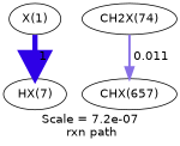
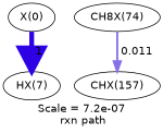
  digraph {
    fontname=Helvetica
    label="Scale = 7.2e-07\l rxn path"
    node [fontname=Helvetica]
    edge [fontname=Helvetica]
-   n1 [label="X(1)"]
+   n1 [label="X(0)"]
    n2 [label="HX(7)"]
-   n3 [label="CH2X(74)"]
-   n4 [label="CHX(657)"]
+   n3 [label="CH8X(74)"]
+   n4 [label="CHX(157)"]
    n1 -> n2 [arrowsize=3 color="0.7, 1.5, 0.9" label=" 1" style="setlinewidth(6)"]
    n3 -> n4 [arrowsize=1.3 color="0.7, 0.511, 0.9" label=" 0.011" style="setlinewidth(2.59)"]
  }
